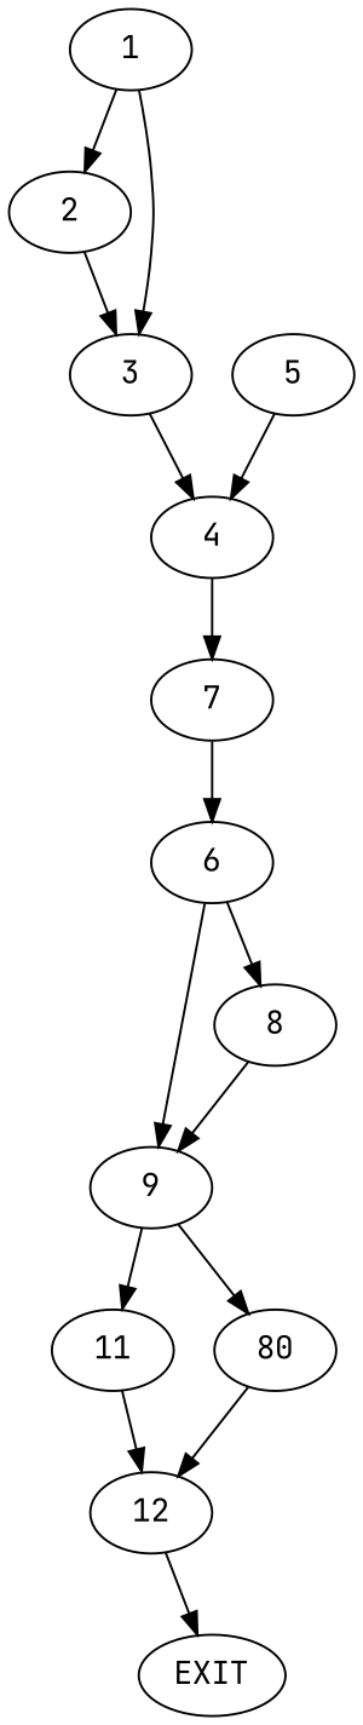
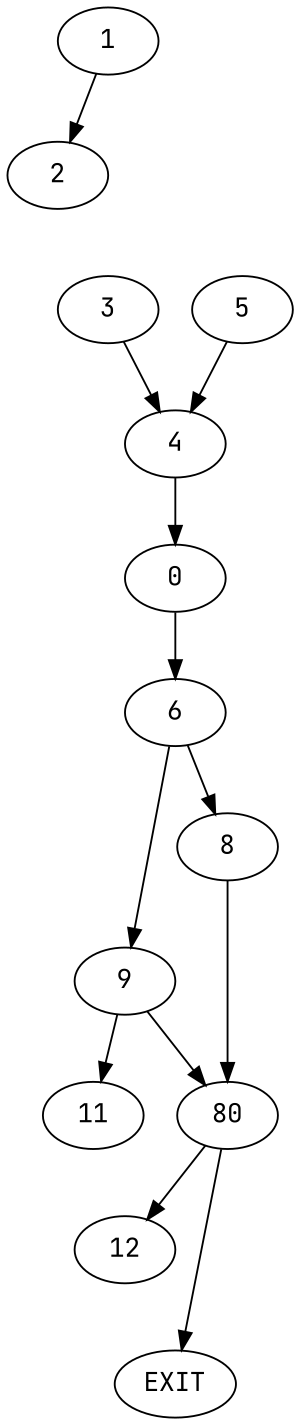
  digraph {
    fontname="JetBrains Mono"
    node [fontname="JetBrains Mono"]
    edge [fontname="JetBrains Mono"]
    1
    2
    3
    n4 [label=EXIT]
    4
-   7
+   7 [label=0]
    5
    6
    8
    9
    n11 [label=80]
    11
    12
    1 -> 2
-   1 -> 3
-   2 -> 3
    3 -> 4
    4 -> 7
    7 -> 6
    5 -> 4
    6 -> 8
    6 -> 9
-   8 -> 9
+   8 -> n11
    9 -> n11
    9 -> 11
    n11 -> 12
-   11 -> 12
-   12 -> n4
+   n11 -> n4
  }
